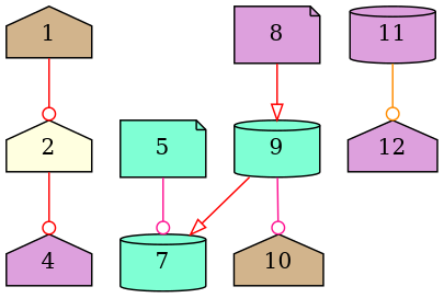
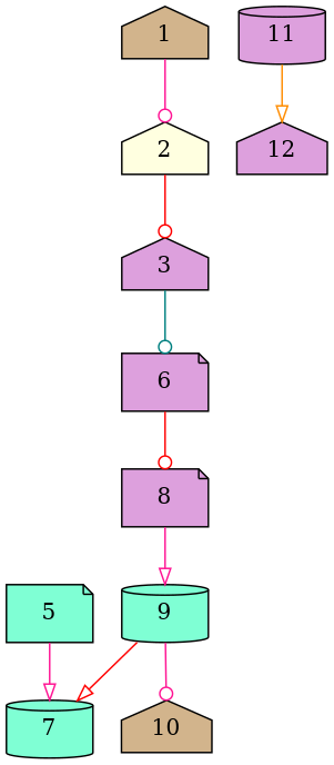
  digraph {
    node [alpha=0.17 fillcolor=plum shape=house style=filled]
    edge [arrowhead=odot color=red]
    1 [alpha=0.07 expect_size=1943690551184499 fillcolor=tan]
    2 [alpha=0.02 expect_size=1585351313163334 fillcolor=lightyellow]
-   4 [alpha=0.16 expect_size=167181806538944]
+   4 [alpha=0.16 expect_size=167181806538944 label=3]
+   6 [expect_size=301856964160469 shape=note]
    5 [alpha=0.05 expect_size=1265913527315464192 fillcolor=aquamarine shape=note]
    7 [alpha=0.15 expect_size=7610936703609 fillcolor=aquamarine shape=cylinder]
    8 [alpha=0.08 expect_size=18178735640835 shape=note]
    9 [alpha=0.19 expect_size=1123263139983392768 fillcolor=aquamarine shape=cylinder]
    10 [alpha=0.18 expect_size=1133834959316844544 fillcolor=tan]
    11 [alpha=0.11 expect_size=131928896919643 shape=cylinder]
    12 [expect_size=207140019213697024]
-   1 -> 2
+   1 -> 2 [color=deeppink]
    2 -> 4
-   5 -> 7 [color=deeppink]
-   8 -> 9 [arrowhead=onormal]
+   4 -> 6 [color=teal]
+   6 -> 8
+   5 -> 7 [arrowhead=onormal color=deeppink]
+   8 -> 9 [arrowhead=onormal color=deeppink]
    9 -> 7 [arrowhead=onormal]
    9 -> 10 [color=deeppink]
-   11 -> 12 [color=darkorange]
+   11 -> 12 [arrowhead=onormal color=darkorange]
  }
